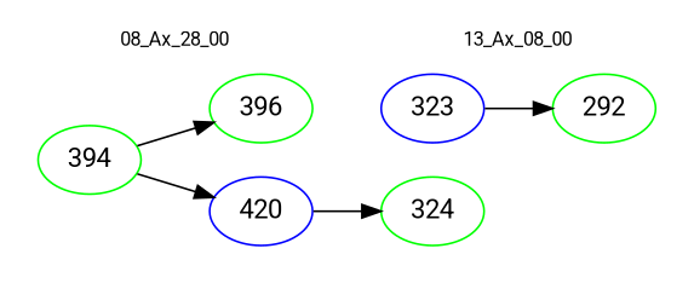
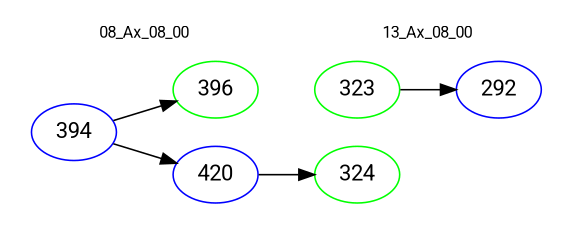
  digraph {
    fontname=Roboto
    rankdir=LR
    node [color=blue fontname=Roboto]
    edge [color=black fontname=Roboto]
-   n1 [label=323]
-   n2 [color=green label=292]
+   n1 [color=green label=323]
+   n2 [label=292]
    n3 [color=green label=324]
-   n4 [color=green label=394]
+   n4 [label=394]
    n5 [label=420]
    n6 [color=green label=396]
    subgraph cluster_1 {
      color=white
      fontsize=10
      label="13_Ax_08_00"
      n1
      n2
      n3
    }
    subgraph cluster_2 {
      color=white
      fontsize=10
-     label="08_Ax_28_00"
+     label="08_Ax_08_00"
      n4
      n5
      n6
    }
    n1 -> n2
    n4 -> n5
    n4 -> n6
    n5 -> n3
  }
